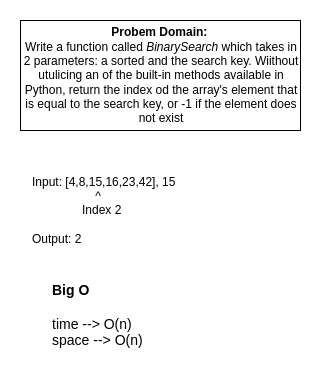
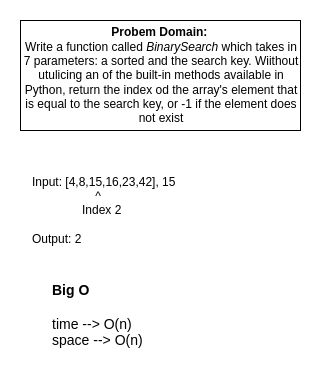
  <mxCell id="0" />
  <mxCell id="1" parent="0" />
- <mxCell id="2" value="&lt;div style=&quot;text-align: center&quot;&gt;&lt;span&gt;&lt;b&gt;Probem Domain:&amp;nbsp;&lt;/b&gt;&lt;/span&gt;&lt;/div&gt;&lt;div style=&quot;text-align: center&quot;&gt;Write a function called &lt;i&gt;BinarySearch &lt;/i&gt;which takes in 2 parameters: a sorted and the search key. Wiithout utulicing an of the built-in methods available in Python, return the index od the array's element that is equal to the search key, or -1 if the element does not exist&lt;/div&gt;" style="whiteSpace=wrap;html=1;textDirection=ltr;align=left;" vertex="1" parent="1"><mxGeometry x="20" y="20" width="280" height="110" as="geometry" /></mxCell>
+ <mxCell id="2" value="&lt;div style=&quot;text-align: center&quot;&gt;&lt;span&gt;&lt;b&gt;Probem Domain:&amp;nbsp;&lt;/b&gt;&lt;/span&gt;&lt;/div&gt;&lt;div style=&quot;text-align: center&quot;&gt;Write a function called &lt;i&gt;BinarySearch &lt;/i&gt;which takes in 7 parameters: a sorted and the search key. Wiithout utulicing an of the built-in methods available in Python, return the index od the array's element that is equal to the search key, or -1 if the element does not exist&lt;/div&gt;" style="whiteSpace=wrap;html=1;textDirection=ltr;align=left;" vertex="1" parent="1"><mxGeometry x="20" y="20" width="280" height="110" as="geometry" /></mxCell>
  <mxCell id="3" value="Input: [4,8,15,16,23,42], 15&lt;br&gt;&amp;nbsp; &amp;nbsp; &amp;nbsp; &amp;nbsp; &amp;nbsp; &amp;nbsp; &amp;nbsp; &amp;nbsp; &amp;nbsp; &amp;nbsp;^&lt;br&gt;&amp;nbsp; &amp;nbsp; &amp;nbsp; &amp;nbsp; &amp;nbsp; &amp;nbsp; &amp;nbsp; &amp;nbsp;Index 2&lt;br&gt;&lt;br&gt;Output: 2&lt;br&gt;" style="text;html=1;align=left;verticalAlign=middle;resizable=0;points=[];autosize=1;rotation=0;" vertex="1" parent="1"><mxGeometry x="30" y="170" width="160" height="80" as="geometry" /></mxCell>
  <mxCell id="4" value="&lt;font style=&quot;font-size: 14px&quot;&gt;&lt;b&gt;Big O&lt;/b&gt;&lt;br&gt;&lt;br&gt;time --&amp;gt; O(n)&lt;br&gt;space --&amp;gt; O(n)&lt;br&gt;&lt;/font&gt;" style="text;html=1;strokeColor=none;fillColor=none;align=left;verticalAlign=middle;whiteSpace=wrap;rounded=0;" vertex="1" parent="1"><mxGeometry x="50" y="280" width="140" height="70" as="geometry" /></mxCell>
